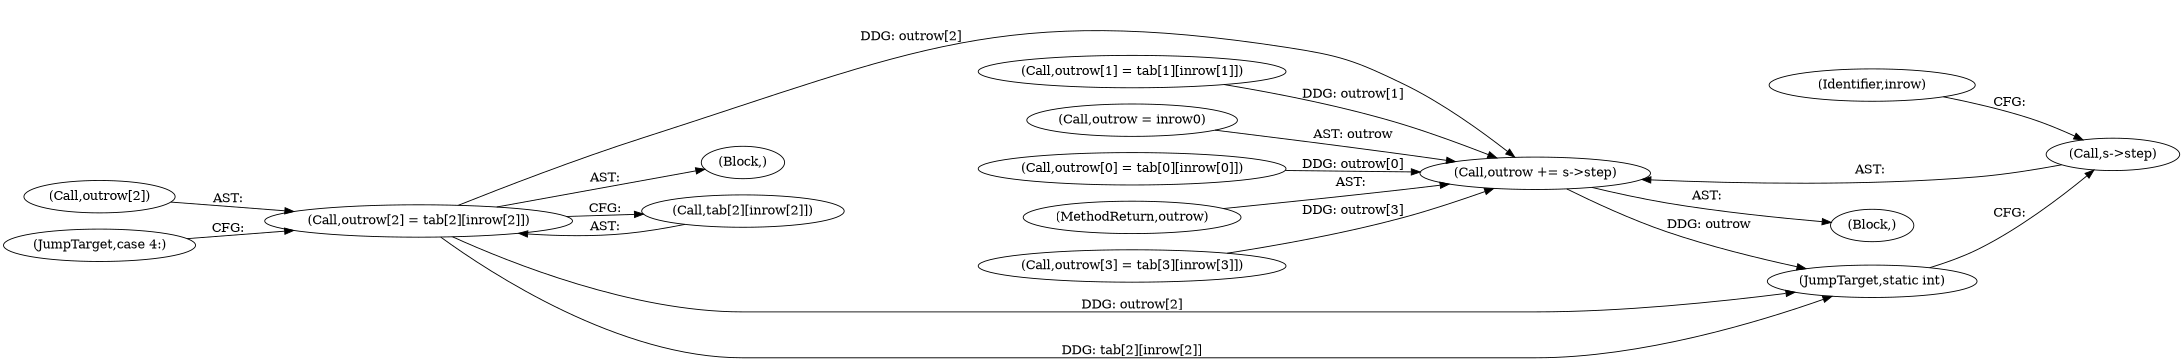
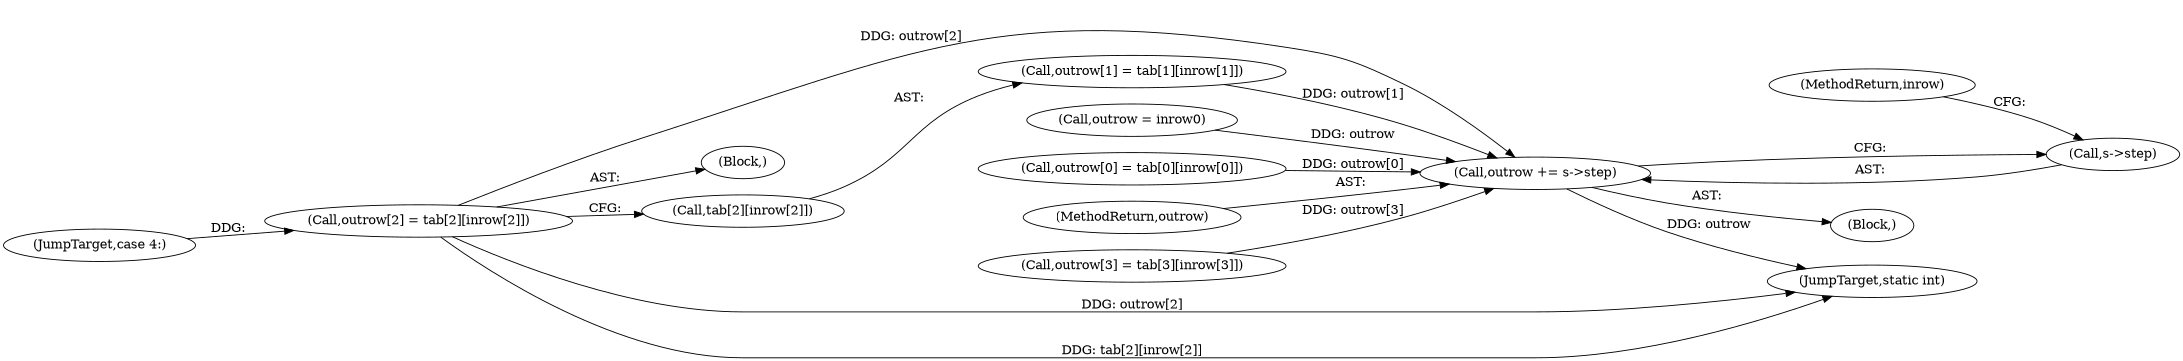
  digraph {
    rankdir=LR
    n1 [label="(Call,outrow[2] = tab[2][inrow[2]])"]
    n2 [label="(Call,outrow += s->step)"]
    n3 [label="(Block,)"]
    n4 [label="(JumpTarget,static int)"]
    n5 [label="(Call,tab[2][inrow[2]])"]
    n6 [label="(Block,)"]
    n7 [label="(Call,s->step)"]
-   n8 [label="(Call,outrow[2])"]
    n9 [label="(Call,outrow = inrow0)"]
    n10 [label="(Call,outrow[0] = tab[0][inrow[0]])"]
    n11 [label="(MethodReturn,outrow)"]
    n12 [label="(JumpTarget,case 4:)"]
    n13 [label="(Call,outrow[3] = tab[3][inrow[3]])"]
-   n14 [label="(Identifier,inrow)"]
+   n14 [label="(MethodReturn,inrow)"]
    n15 [label="(Call,outrow[1] = tab[1][inrow[1]])"]
    n1 -> n2 [label="DDG: outrow[2]"]
    n1 -> n3 [label="AST: "]
    n1 -> n4 [label="DDG: outrow[2]"]
    n1 -> n4 [label="DDG: tab[2][inrow[2]]"]
    n1 -> n5 [label="CFG: "]
    n2 -> n4 [label="DDG: outrow"]
    n2 -> n6 [label="AST: "]
-   n4 -> n7 [label="CFG: "]
-   n5 -> n1 [label="AST: "]
+   n2 -> n7 [label="CFG: "]
+   n5 -> n15 [label="AST: "]
    n7 -> n2 [label="AST: "]
-   n8 -> n1 [label="AST: "]
-   n9 -> n2 [label="AST: outrow"]
+   n9 -> n2 [label="DDG: outrow"]
    n10 -> n2 [label="DDG: outrow[0]"]
    n11 -> n2 [label="AST: "]
-   n12 -> n1 [label="CFG: "]
+   n12 -> n1 [label="DDG: "]
    n13 -> n2 [label="DDG: outrow[3]"]
    n14 -> n7 [label="CFG: "]
    n15 -> n2 [label="DDG: outrow[1]"]
  }
